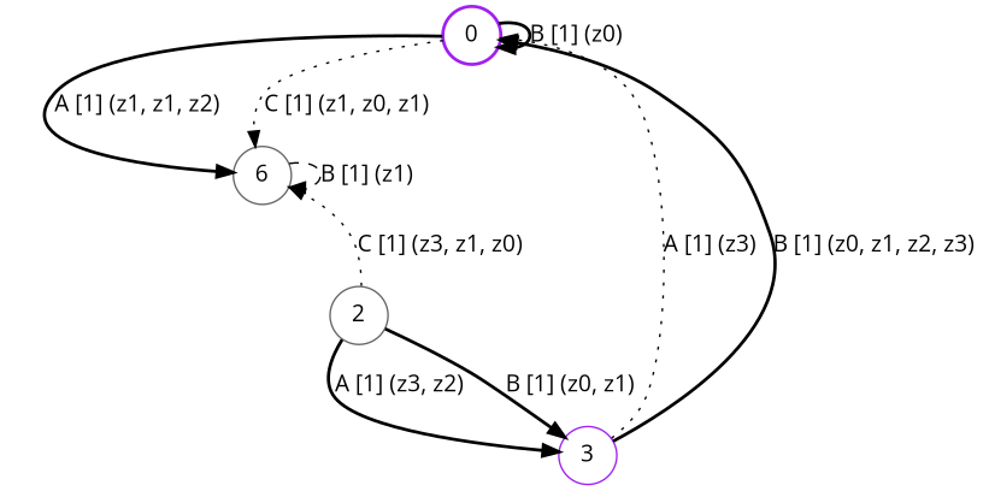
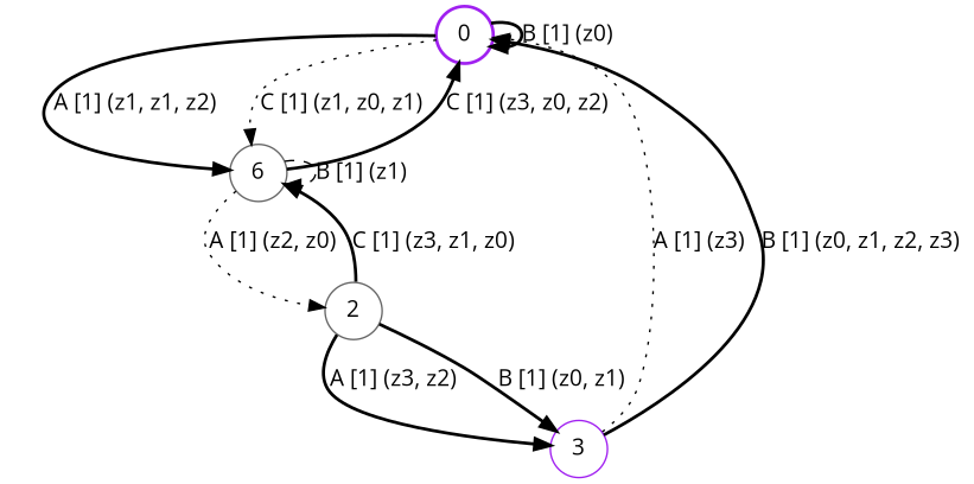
  digraph {
    fontname="Open Sans"
    node [color=purple fontname="Open Sans" shape=circle]
    edge [fontname="Open Sans" style=bold]
    0 [style=bold]
    n2 [color=gray40 label=6]
    2 [color=gray40]
    3
    0 -> 0 [label="B [1] (z0) "]
    0 -> n2 [label="A [1] (z1, z1, z2) "]
    0 -> n2 [label="C [1] (z1, z0, z1) " style=dotted]
+   n2 -> 0 [label="C [1] (z3, z0, z2) "]
    n2 -> n2 [label="B [1] (z1) " style=dashed]
-   2 -> n2 [label="C [1] (z3, z1, z0) " style=dotted]
+   n2 -> 2 [label="A [1] (z2, z0) " style=dotted]
+   2 -> n2 [label="C [1] (z3, z1, z0) "]
    2 -> 3 [label="A [1] (z3, z2) "]
    2 -> 3 [label="B [1] (z0, z1) "]
    3 -> 0 [label="A [1] (z3) " style=dotted]
    3 -> 0 [label="B [1] (z0, z1, z2, z3) "]
  }
